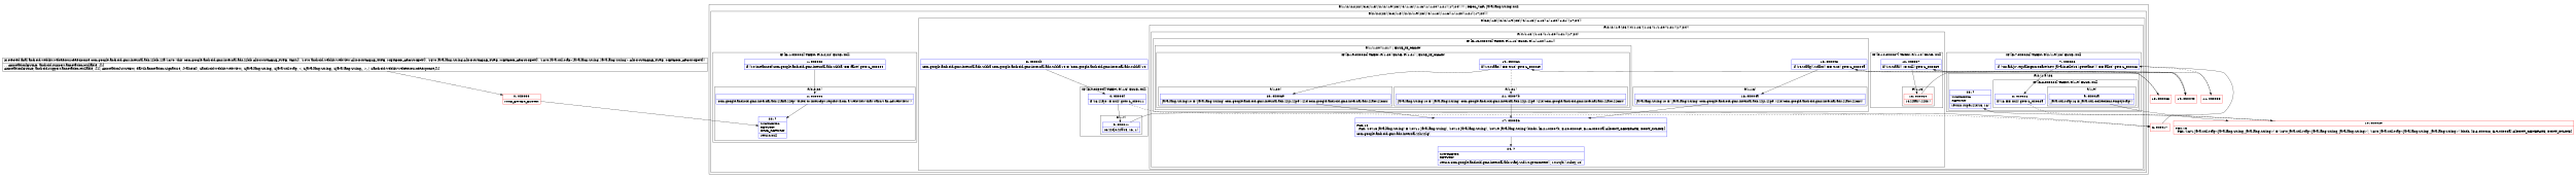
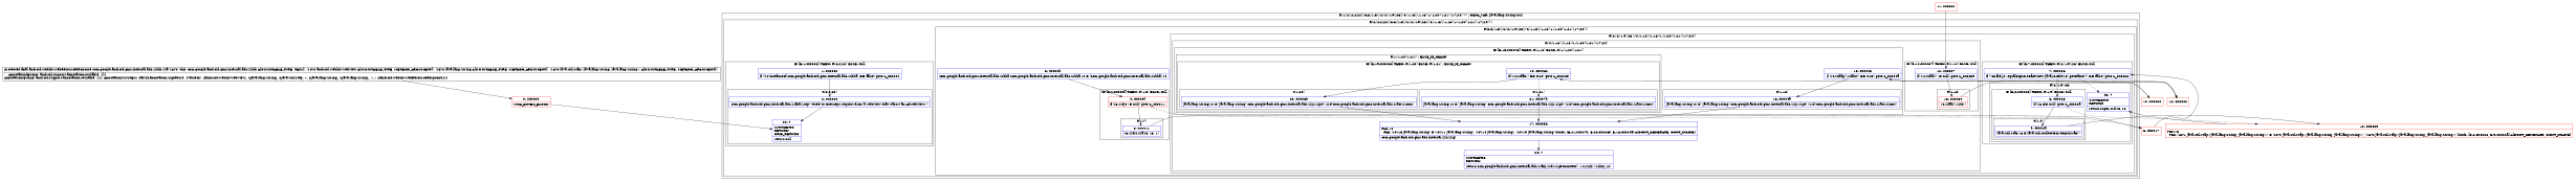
  digraph {
    fontname="DejaVu Serif"
    node [color=blue fontname="DejaVu Serif" shape=record]
    edge [fontname="DejaVu Serif"]
    n1 [label="{2\:\ 0x0004|com.google.android.gms.internal.ads.zzaxa.zzep(\"Tried to intercept request from a WebView that wasn't an AdWebView.\")\l}"]
    n2 [label="{22\:\ ?|SYNTHETIC\lRETURN\lORIG_RETURN\l|return null\l}"]
    n3 [label="{1\:\ 0x0002|if ((r4 instanceof com.google.android.gms.internal.ads.zzbha) == false) goto L_0x0004\l}"]
    n4 [label="{5\:\ 0x0011|r3.zzejo.zza(r5, r6, 1)\l}"]
-   n5 [label="{4\:\ 0x000f|if (r3.zzejo != null) goto L_0x0011\l}"]
+   n5 [color=red label="{4\:\ 0x000f|if (r3.zzejo != null) goto L_0x0011\l}"]
    n6 [label="{9\:\ 0x002a|java.util.Map r6 = java.util.Collections.emptyMap()\l}"]
    n7 [label="{8\:\ 0x0028|if (r6 == null) goto L_0x002a\l}"]
    n8 [label="{23\:\ ?|SYNTHETIC\lRETURN\l|return super.zzd(r5, r6)\l}"]
    n9 [label="{7\:\ 0x0026|if (\"mraid.js\".equalsIgnoreCase(new java.io.File(r5).getName()) == false) goto L_0x0028\l}"]
    n10 [color=red label="{13\:\ 0x0039|r4.zzaai().zzth()\l}"]
    n11 [label="{12\:\ 0x0037|if (r4.zzaai() != null) goto L_0x0039\l}"]
    n12 [label="{16\:\ 0x004a|java.lang.String r0 = (java.lang.String) com.google.android.gms.internal.ads.zzyr.zzpe().zzd(com.google.android.gms.internal.ads.zzact.zzcmv)\l}"]
    n13 [label="{20\:\ 0x006e|java.lang.String r0 = (java.lang.String) com.google.android.gms.internal.ads.zzyr.zzpe().zzd(com.google.android.gms.internal.ads.zzact.zzcmu)\l}"]
    n14 [label="{21\:\ 0x007b|java.lang.String r0 = (java.lang.String) com.google.android.gms.internal.ads.zzyr.zzpe().zzd(com.google.android.gms.internal.ads.zzact.zzcmt)\l}"]
    n15 [label="{19\:\ 0x006c|if (r4.zzaan() == true) goto L_0x006e\l}"]
    n16 [label="{15\:\ 0x0048|if (r4.zzaag().zzabx() == true) goto L_0x004a\l}"]
    n17 [label="{17\:\ 0x0056|PHI: r0 \l  PHI: (r0v15 java.lang.String) = (r0v11 java.lang.String), (r0v14 java.lang.String), (r0v19 java.lang.String) binds: [B:21:0x007b, B:20:0x006e, B:16:0x004a] A[DONT_GENERATE, DONT_INLINE]\l|com.google.android.gms.ads.internal.zzk.zzlg()\l}"]
    n18 [label="{24\:\ ?|SYNTHETIC\lRETURN\l|return com.google.android.gms.internal.ads.zzaxj.zzd(r4.getContext(), r4.zzyh().zzbsy, r0)\l}"]
    n19 [label="{3\:\ 0x000b|com.google.android.gms.internal.ads.zzbha com.google.android.gms.internal.ads.zzbha r4 = (com.google.android.gms.internal.ads.zzbha) r4\l}"]
    n20 [color=red label="{6\:\ 0x0017}"]
    n21 [color=red label="{10\:\ 0x002e|PHI: r6 \l  PHI: (r6v1 java.util.Map\<java.lang.String, java.lang.String\>) = (r6v0 java.util.Map\<java.lang.String, java.lang.String\>), (r6v2 java.util.Map\<java.lang.String, java.lang.String\>) binds: [B:8:0x0028, B:9:0x002a] A[DONT_GENERATE, DONT_INLINE]\l}"]
    n22 [color=red label="{11\:\ 0x0033}"]
    n23 [color=red label="{14\:\ 0x0040}"]
    n24 [color=red label="{18\:\ 0x0068}"]
    n25 [color=red label="{0\:\ 0x0000|MTH_ENTER_BLOCK\l}"]
    n26 [label="{protected final android.webkit.WebResourceResponse com.google.android.gms.internal.ads.zzbib.zza((r3v0 'this' com.google.android.gms.internal.ads.zzbib A[IMMUTABLE_TYPE, THIS]), (r4v0 android.webkit.WebView A[IMMUTABLE_TYPE, METHOD_ARGUMENT]), (r5v0 java.lang.String A[IMMUTABLE_TYPE, METHOD_ARGUMENT]), (r6v0 java.util.Map\<java.lang.String, java.lang.String\> A[IMMUTABLE_TYPE, METHOD_ARGUMENT]))  | , , Annotation[BUILD, android.support.annotation.Nullable, \{\}]\lAnnotation[BUILD, android.support.annotation.Nullable, \{\}], Annotation[SYSTEM, dalvik.annotation.Signature, \{value=[(, Landroid\/webkit\/WebView;, Ljava\/lang\/String;, Ljava\/util\/Map, \<, Ljava\/lang\/String;, Ljava\/lang\/String;, \>;), Landroid\/webkit\/WebResourceResponse;]\}]\l}" color=""]
    subgraph cluster_1 {
      label="R(1:(2:(2:2|22)|(3:3|(1:5)|(2:(2:(1:9)|23)|(4:(1:13)|(1:16)(1:(1:20)(1:21))|17|24))))) | DECL_VAR: java.lang.String null\l"
      subgraph cluster_2 {
        label="R(2:(2:2|22)|(3:3|(1:5)|(2:(2:(1:9)|23)|(4:(1:13)|(1:16)(1:(1:20)(1:21))|17|24))))"
        subgraph cluster_3 {
          label="IF [B:1:0x0002] THEN: R(2:2|22) ELSE: null"
          n3
          subgraph cluster_4 {
            label="R(2:2|22)"
            n1
            n2
          }
        }
        subgraph cluster_5 {
          label="R(3:3|(1:5)|(2:(2:(1:9)|23)|(4:(1:13)|(1:16)(1:(1:20)(1:21))|17|24)))"
          n19
          subgraph cluster_6 {
            label="IF [B:4:0x000f] THEN: R(1:5) ELSE: null"
            n5
            subgraph cluster_7 {
              label="R(1:7)"
              n4
            }
          }
          subgraph cluster_8 {
            label="R(2:(2:(1:9)|23)|(4:(1:13)|(1:16)(1:(1:20)(1:21))|17|24))"
            subgraph cluster_9 {
              label="IF [B:7:0x0026] THEN: R(2:(1:9)|23) ELSE: null"
              n9
              subgraph cluster_10 {
                label="R(2:(1:9)|23)"
                n8
                subgraph cluster_11 {
                  label="IF [B:8:0x0028] THEN: R(1:9) ELSE: null"
                  n7
                  subgraph cluster_12 {
                    label="R(1:9)"
                    n6
                  }
                }
              }
            }
            subgraph cluster_13 {
              label="R(4:(1:13)|(1:16)(1:(1:20)(1:21))|17|24)"
              n17
              n18
              subgraph cluster_14 {
                label="IF [B:12:0x0037] THEN: R(1:13) ELSE: null"
                n11
                subgraph cluster_15 {
                  label="R(1:13)"
                  n10
                }
              }
              subgraph cluster_16 {
                label="IF [B:15:0x0048] THEN: R(1:16) ELSE: R(1:(1:20)(1:21))"
                n16
                subgraph cluster_17 {
                  label="R(1:16)"
                  n12
                }
                subgraph cluster_18 {
                  label="R(1:(1:20)(1:21)) | ELSE_IF_CHAIN\l"
                  subgraph cluster_19 {
                    label="IF [B:19:0x006c] THEN: R(1:20) ELSE: R(1:21) | ELSE_IF_CHAIN\l"
                    n15
                    subgraph cluster_20 {
                      label="R(1:20)"
                      n13
                    }
                    subgraph cluster_21 {
                      label="R(1:21)"
                      n14
                    }
                  }
                }
              }
            }
          }
        }
      }
    }
    n1 -> n2
    n3 -> n1
    n4 -> n20
    n5 -> n4
    n5 -> n20 [style=dashed]
    n6 -> n21
+   n7 -> n6
    n7 -> n21 [style=dashed]
    n9 -> n7
-   n9 -> n22 [style=dashed]
+   n9 -> n8 [style=dashed]
    n10 -> n23
    n11 -> n10
    n11 -> n23 [style=dashed]
    n12 -> n17
    n13 -> n17
    n14 -> n17
    n15 -> n13
    n15 -> n14 [style=dashed]
    n16 -> n12
    n16 -> n24 [style=dashed]
    n17 -> n18
    n19 -> n5
    n20 -> n9
    n21 -> n8
    n22 -> n11
    n23 -> n16
    n24 -> n15
    n25 -> n2
    n26 -> n25
  }
